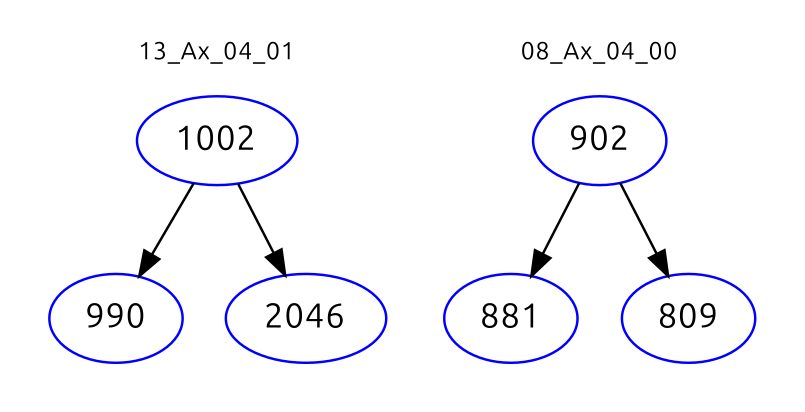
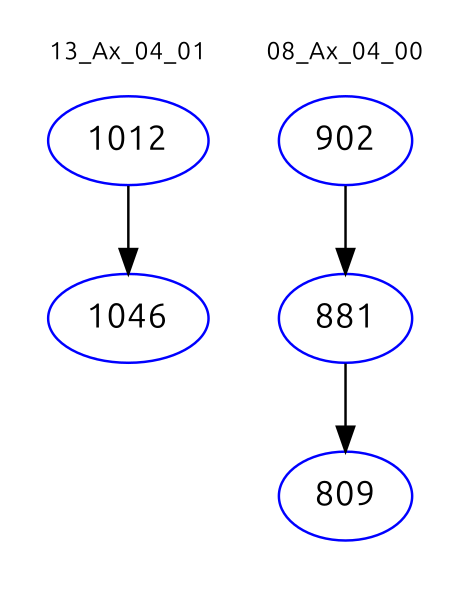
  digraph {
    fontname=Ubuntu
    node [color=blue fontname=Ubuntu]
    edge [color=black fontname=Ubuntu]
-   n1 [label=1002]
-   n2 [label=990]
-   n3 [label=2046]
+   n1 [label=1012]
+   n3 [label=1046]
    n4 [label=902]
    n5 [label=881]
    n6 [label=809]
    subgraph cluster_1 {
      color=white
      fontsize=10
      label="13_Ax_04_01"
      n1
-     n2
      n3
    }
    subgraph cluster_2 {
      color=white
      fontsize=10
      label="08_Ax_04_00"
      n4
      n5
      n6
    }
-   n1 -> n2
    n1 -> n3
    n4 -> n5
-   n4 -> n6
+   n5 -> n6
  }
